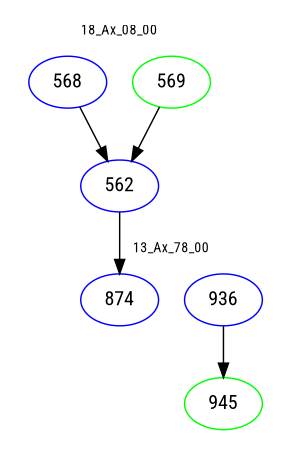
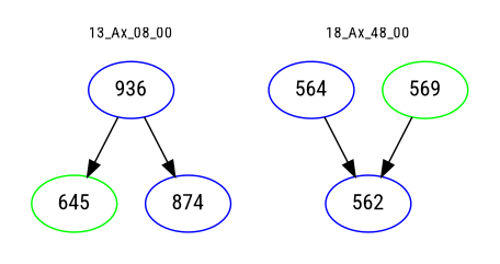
  digraph {
    fontname="Roboto Condensed"
    node [color=blue fontname="Roboto Condensed"]
    edge [color=black fontname="Roboto Condensed"]
-   n1 [color=green label=945]
+   n1 [color=green label=645]
    n2 [label=936]
    n3 [label=874]
    n4 [color=green label=569]
    n5 [label=562]
-   n6 [label=568]
+   n6 [label=564]
    subgraph cluster_1 {
      color=white
      fontsize=10
-     label="13_Ax_78_00"
+     label="13_Ax_08_00"
      n1
      n2
      n3
    }
    subgraph cluster_2 {
      color=white
      fontsize=10
-     label="18_Ax_08_00"
+     label="18_Ax_48_00"
      n4
      n5
      n6
    }
    n2 -> n1
-   n5 -> n3
+   n2 -> n3
    n4 -> n5
    n6 -> n5
  }
